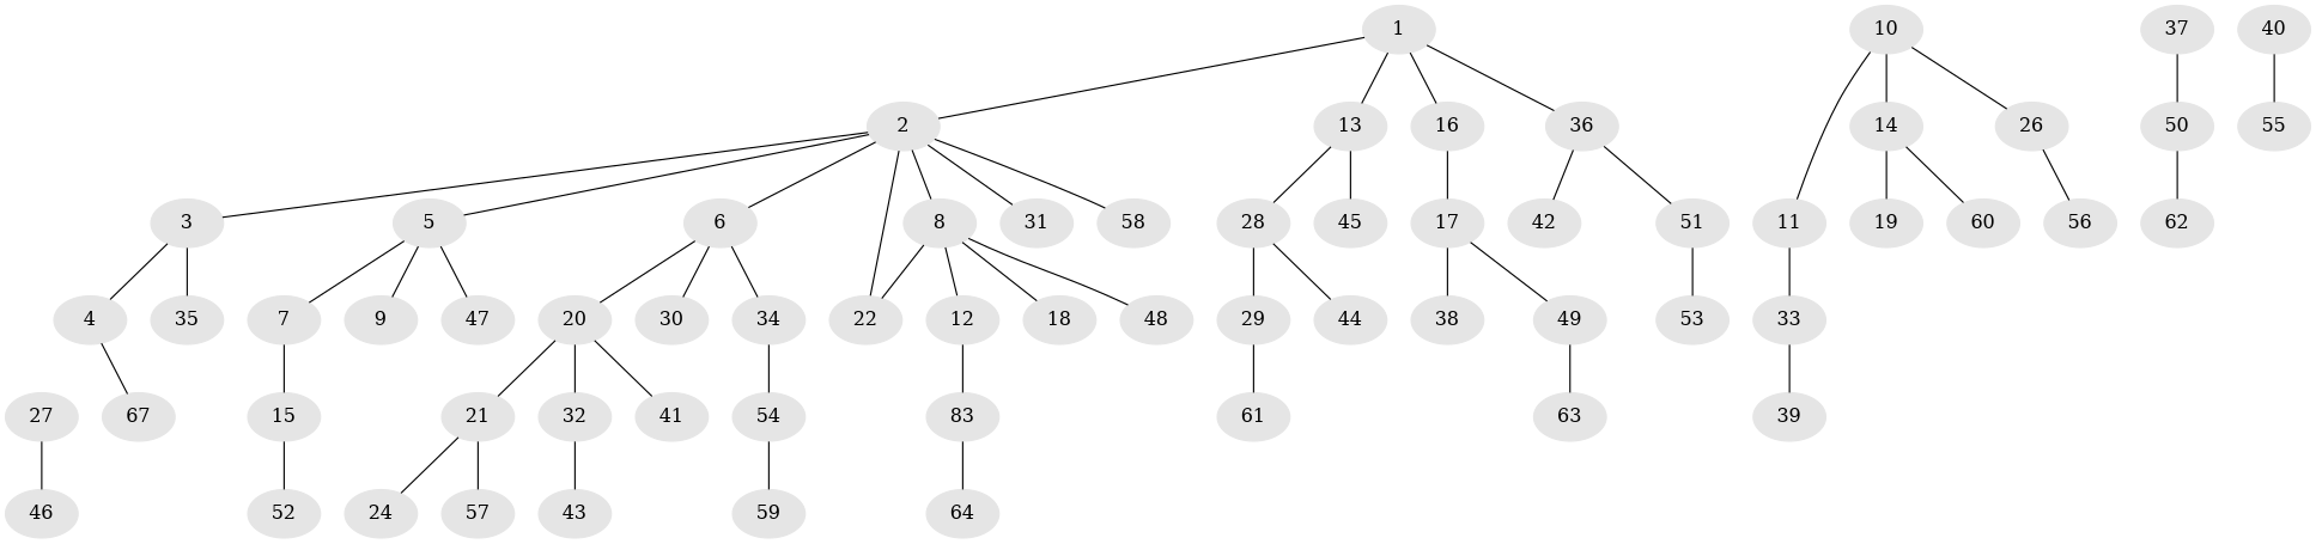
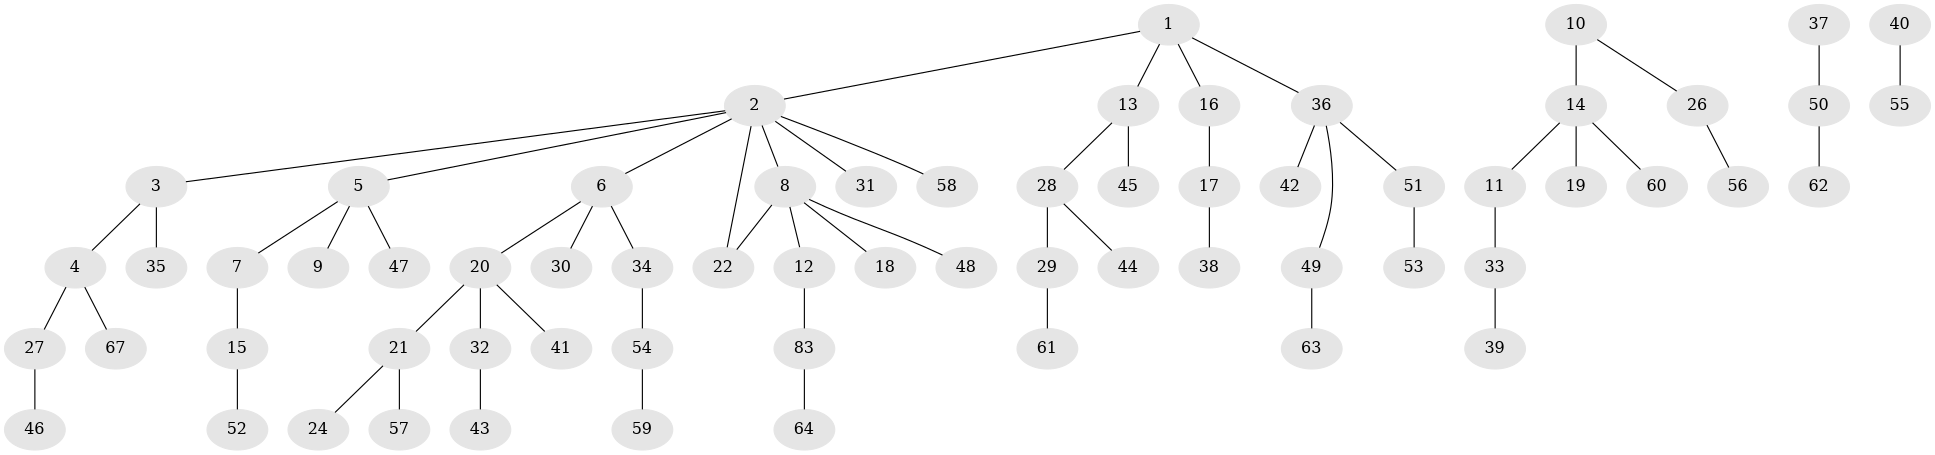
  graph {
    node [color=gray90 style=filled]
    1
    2
    13
    16
    36
    3
    5
    6
    8
    22
    31
    58
    28
    45
    17
    42
    49
    51
    4
    35
    7
    9
    47
    20
    30
    34
    12
    18
    48
    27
    n31 [label=67]
    46
    15
    21
    32
    41
    54
    52
    10
    11
    14
    26
    n43 [label=83]
    33
    19
    60
    56
    39
    64
    29
    44
    38
    24
    57
    43
    37
    50
    61
    40
    55
    59
    63
    53
    62
    1 -- 2
    1 -- 13
    1 -- 16
    1 -- 36
    2 -- 3
    2 -- 5
    2 -- 6
    2 -- 8
    2 -- 22
    2 -- 31
    2 -- 58
    13 -- 28
    13 -- 45
    16 -- 17
    36 -- 42
-   17 -- 49
+   36 -- 49
    36 -- 51
    3 -- 4
    3 -- 35
    5 -- 7
    5 -- 9
    5 -- 47
    6 -- 20
    6 -- 30
    6 -- 34
    8 -- 22
    8 -- 12
    8 -- 18
    8 -- 48
    28 -- 29
    28 -- 44
    17 -- 38
    49 -- 63
    51 -- 53
+   4 -- 27
    4 -- n31
    7 -- 15
    20 -- 21
    20 -- 32
    20 -- 41
    34 -- 54
    12 -- n43
    27 -- 46
    15 -- 52
    21 -- 24
    21 -- 57
    32 -- 43
    54 -- 59
-   10 -- 11
+   14 -- 11
    10 -- 14
    10 -- 26
    11 -- 33
    14 -- 19
    14 -- 60
    26 -- 56
    n43 -- 64
    33 -- 39
    29 -- 61
    37 -- 50
    50 -- 62
    40 -- 55
  }
